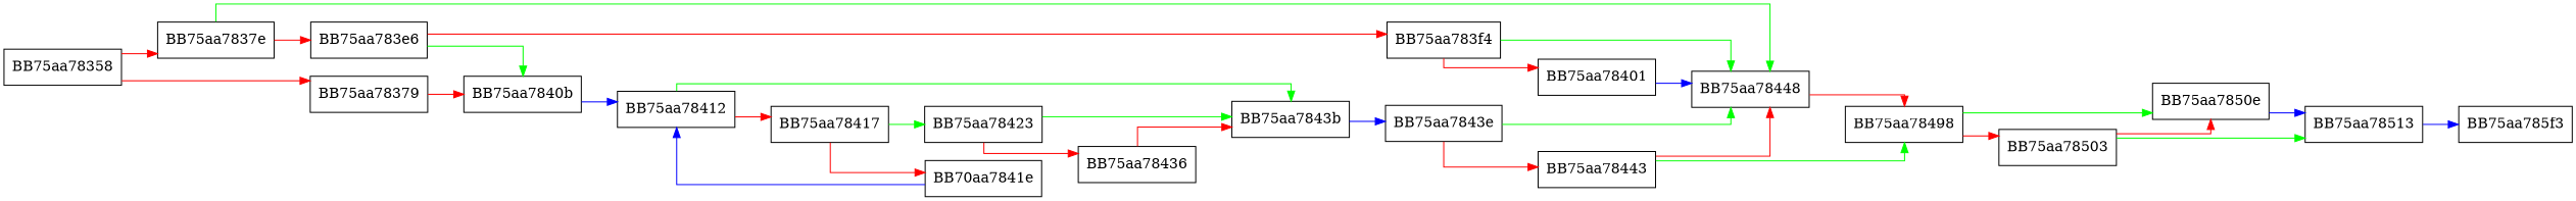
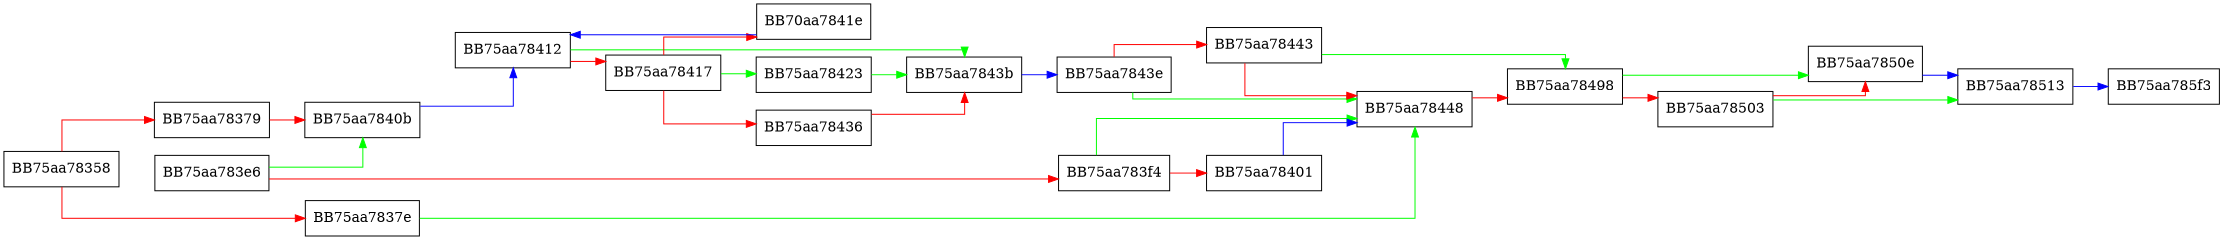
  digraph {
    rankdir=LR
    splines=ortho
    node [shape=box]
    edge [color=red]
    BB75aa78358
    BB75aa7837e
    BB75aa78379
    BB75aa78448
    BB75aa783e6
    BB75aa7840b
    BB75aa78498
    BB75aa783f4
    BB75aa7850e
    BB75aa78503
    BB75aa78412
    BB75aa78401
    BB75aa78417
    BB75aa7843b
    BB75aa7843e
    BB75aa78443
    BB75aa78423
    n18 [label=BB70aa7841e]
    BB75aa78436
    BB75aa78513
    BB75aa785f3
    BB75aa78358 -> BB75aa7837e
    BB75aa78358 -> BB75aa78379
    BB75aa7837e -> BB75aa78448 [color=green]
-   BB75aa7837e -> BB75aa783e6
    BB75aa78379 -> BB75aa7840b
    BB75aa78448 -> BB75aa78498
    BB75aa783e6 -> BB75aa7840b [color=green]
    BB75aa783e6 -> BB75aa783f4
    BB75aa7840b -> BB75aa78412 [color=blue]
    BB75aa78498 -> BB75aa7850e [color=green]
    BB75aa78498 -> BB75aa78503
    BB75aa783f4 -> BB75aa78448 [color=green]
    BB75aa783f4 -> BB75aa78401
    BB75aa7850e -> BB75aa78513 [color=blue]
    BB75aa78503 -> BB75aa7850e
    BB75aa78503 -> BB75aa78513 [color=green]
    BB75aa78412 -> BB75aa78417
    BB75aa78412 -> BB75aa7843b [color=green]
    BB75aa78401 -> BB75aa78448 [color=blue]
    BB75aa78417 -> BB75aa78423 [color=green]
    BB75aa78417 -> n18
    BB75aa7843b -> BB75aa7843e [color=blue]
    BB75aa7843e -> BB75aa78448 [color=green]
    BB75aa7843e -> BB75aa78443
    BB75aa78443 -> BB75aa78448
    BB75aa78443 -> BB75aa78498 [color=green]
    BB75aa78423 -> BB75aa7843b [color=green]
-   BB75aa78423 -> BB75aa78436
+   BB75aa78417 -> BB75aa78436
    n18 -> BB75aa78412 [color=blue]
    BB75aa78436 -> BB75aa7843b
    BB75aa78513 -> BB75aa785f3 [color=blue]
  }
